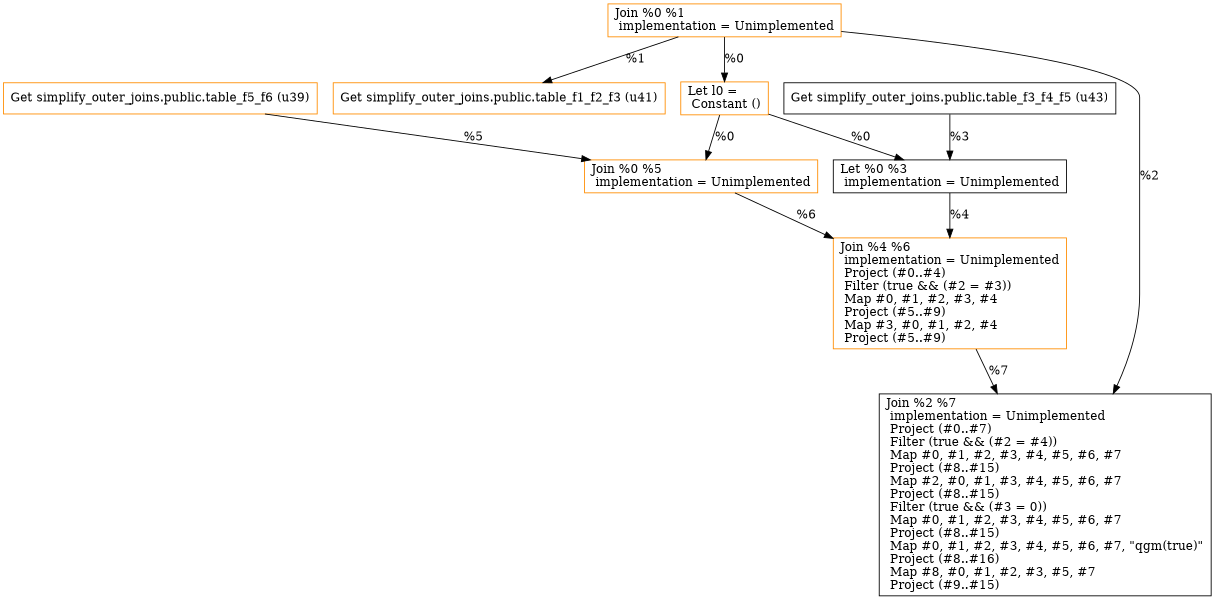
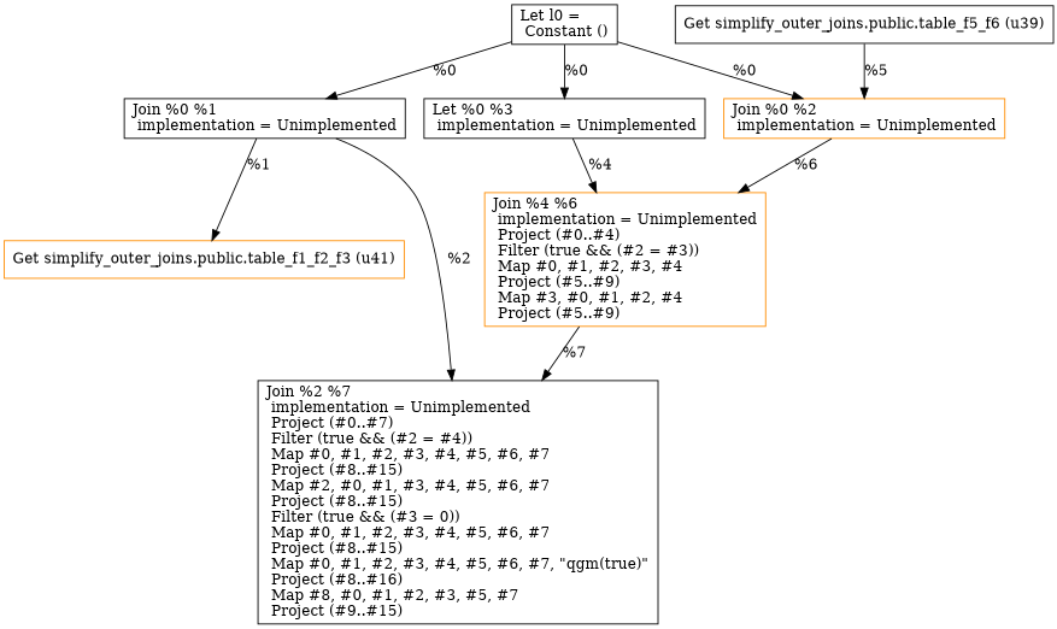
  digraph {
    node [color=black shape=record]
-   n1 [color=darkorange label="Let l0 =\l Constant ()\l"]
-   n2 [color=darkorange label=" Join %0 %1\l  implementation = Unimplemented\l"]
+   n1 [label="Let l0 =\l Constant ()\l"]
+   n2 [label=" Join %0 %1\l  implementation = Unimplemented\l"]
    n3 [label=" Let %0 %3\l  implementation = Unimplemented\l"]
-   n4 [color=darkorange label=" Join %0 %5\l  implementation = Unimplemented\l"]
+   n4 [color=darkorange label=" Join %0 %2\l  implementation = Unimplemented\l"]
    n5 [color=darkorange label=" Get simplify_outer_joins.public.table_f1_f2_f3 (u41)\l"]
    n6 [label=" Join %2 %7\l  implementation = Unimplemented\l Project (#0..#7)\l Filter (true && (#2 = #4))\l Map #0, #1, #2, #3, #4, #5, #6, #7\l Project (#8..#15)\l Map #2, #0, #1, #3, #4, #5, #6, #7\l Project (#8..#15)\l Filter (true && (#3 = 0))\l Map #0, #1, #2, #3, #4, #5, #6, #7\l Project (#8..#15)\l Map #0, #1, #2, #3, #4, #5, #6, #7, \"qgm(true)\"\l Project (#8..#16)\l Map #8, #0, #1, #2, #3, #5, #7\l Project (#9..#15)\l"]
    n7 [color=darkorange label=" Join %4 %6\l  implementation = Unimplemented\l Project (#0..#4)\l Filter (true && (#2 = #3))\l Map #0, #1, #2, #3, #4\l Project (#5..#9)\l Map #3, #0, #1, #2, #4\l Project (#5..#9)\l"]
-   n8 [label=" Get simplify_outer_joins.public.table_f3_f4_f5 (u43)\l"]
-   n9 [color=darkorange label=" Get simplify_outer_joins.public.table_f5_f6 (u39)\l"]
-   n2 -> n1 [label="%0\l"]
+   n9 [label=" Get simplify_outer_joins.public.table_f5_f6 (u39)\l"]
+   n1 -> n2 [label="%0\l"]
    n1 -> n3 [label="%0\l"]
    n1 -> n4 [label="%0\l"]
    n2 -> n5 [label="%1\l"]
    n2 -> n6 [label="%2\l"]
    n3 -> n7 [label="%4\l"]
    n4 -> n7 [label="%6\l"]
    n7 -> n6 [label="%7\l"]
-   n8 -> n3 [label="%3\l"]
    n9 -> n4 [label="%5\l"]
  }
